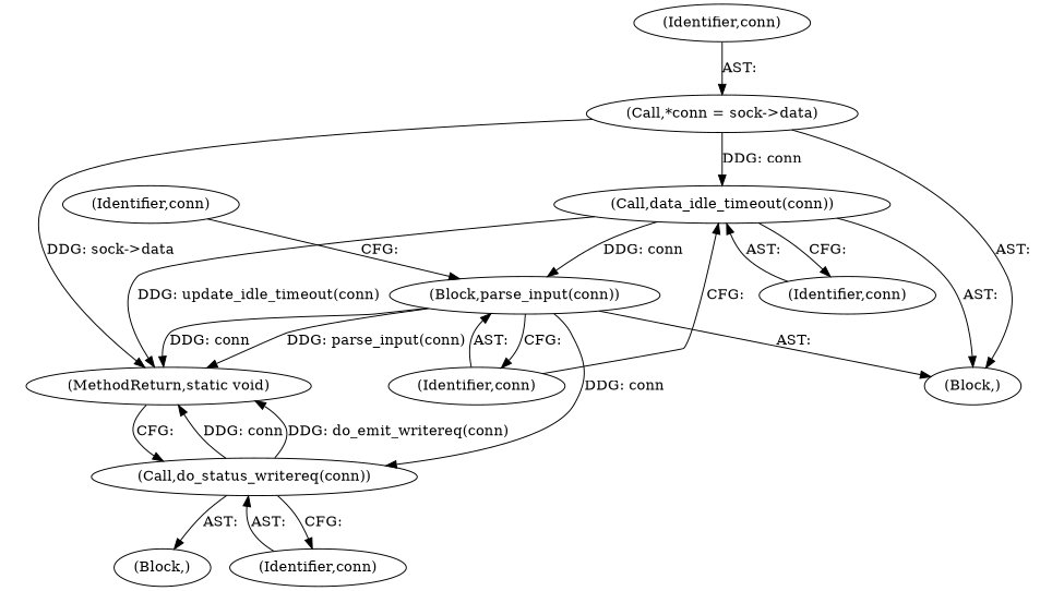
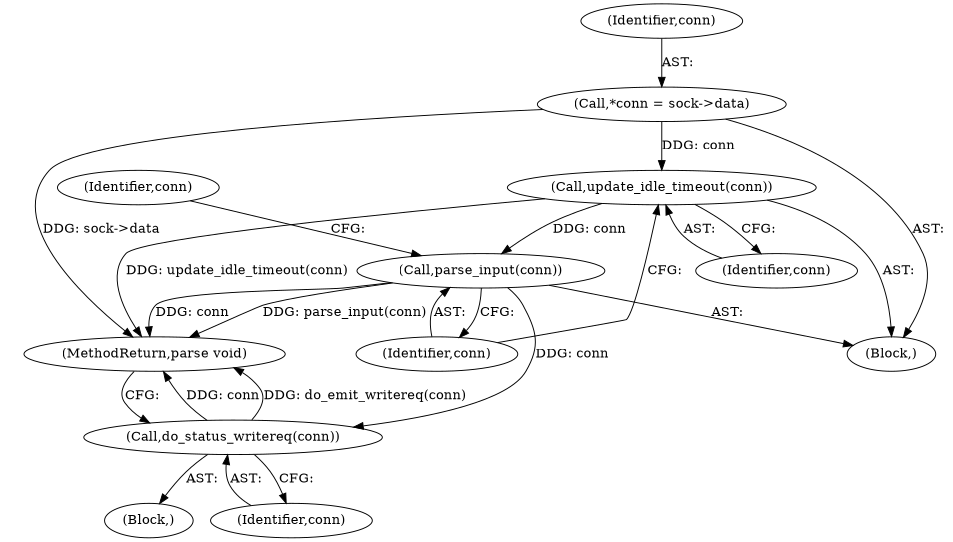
  digraph {
-   n1 [label="(Call,data_idle_timeout(conn))"]
-   n2 [label="(Block,parse_input(conn))"]
-   n3 [label="(MethodReturn,static void)"]
+   n1 [label="(Call,update_idle_timeout(conn))"]
+   n2 [label="(Call,parse_input(conn))"]
+   n3 [label="(MethodReturn,parse void)"]
    n4 [label="(Block,)"]
    n5 [label="(Identifier,conn)"]
    n6 [label="(Call,do_status_writereq(conn))"]
    n7 [label="(Identifier,conn)"]
    n8 [label="(Call,*conn = sock->data)"]
    n9 [label="(Block,)"]
    n10 [label="(Identifier,conn)"]
    n11 [label="(Identifier,conn)"]
    n12 [label="(Identifier,conn)"]
    n1 -> n2 [label="DDG: conn"]
    n1 -> n3 [label="DDG: update_idle_timeout(conn)"]
    n1 -> n4 [label="AST: "]
    n1 -> n5 [label="CFG: "]
    n2 -> n3 [label="DDG: conn"]
    n2 -> n3 [label="DDG: parse_input(conn)"]
    n2 -> n4 [label="AST: "]
    n2 -> n6 [label="DDG: conn"]
    n2 -> n7 [label="CFG: "]
    n3 -> n6 [label="CFG: "]
    n5 -> n1 [label="AST: "]
    n6 -> n3 [label="DDG: conn"]
    n6 -> n3 [label="DDG: do_emit_writereq(conn)"]
    n6 -> n9 [label="AST: "]
    n6 -> n10 [label="CFG: "]
    n7 -> n1 [label="CFG: "]
    n7 -> n2 [label="AST: "]
    n8 -> n1 [label="DDG: conn"]
    n8 -> n3 [label="DDG: sock->data"]
    n8 -> n4 [label="AST: "]
    n10 -> n6 [label="AST: "]
    n11 -> n2 [label="CFG: "]
    n12 -> n8 [label="AST: "]
  }
